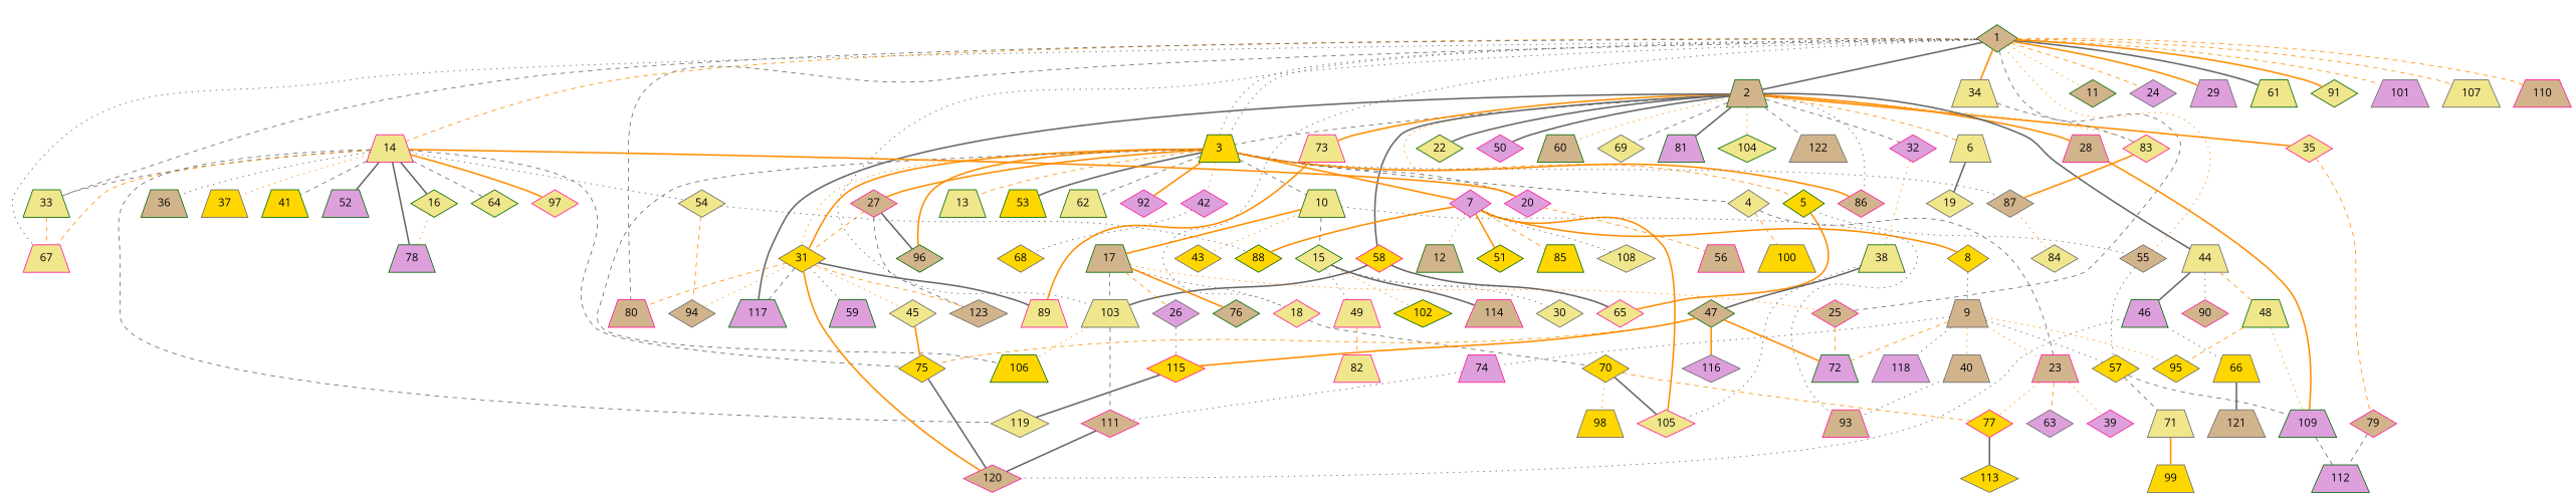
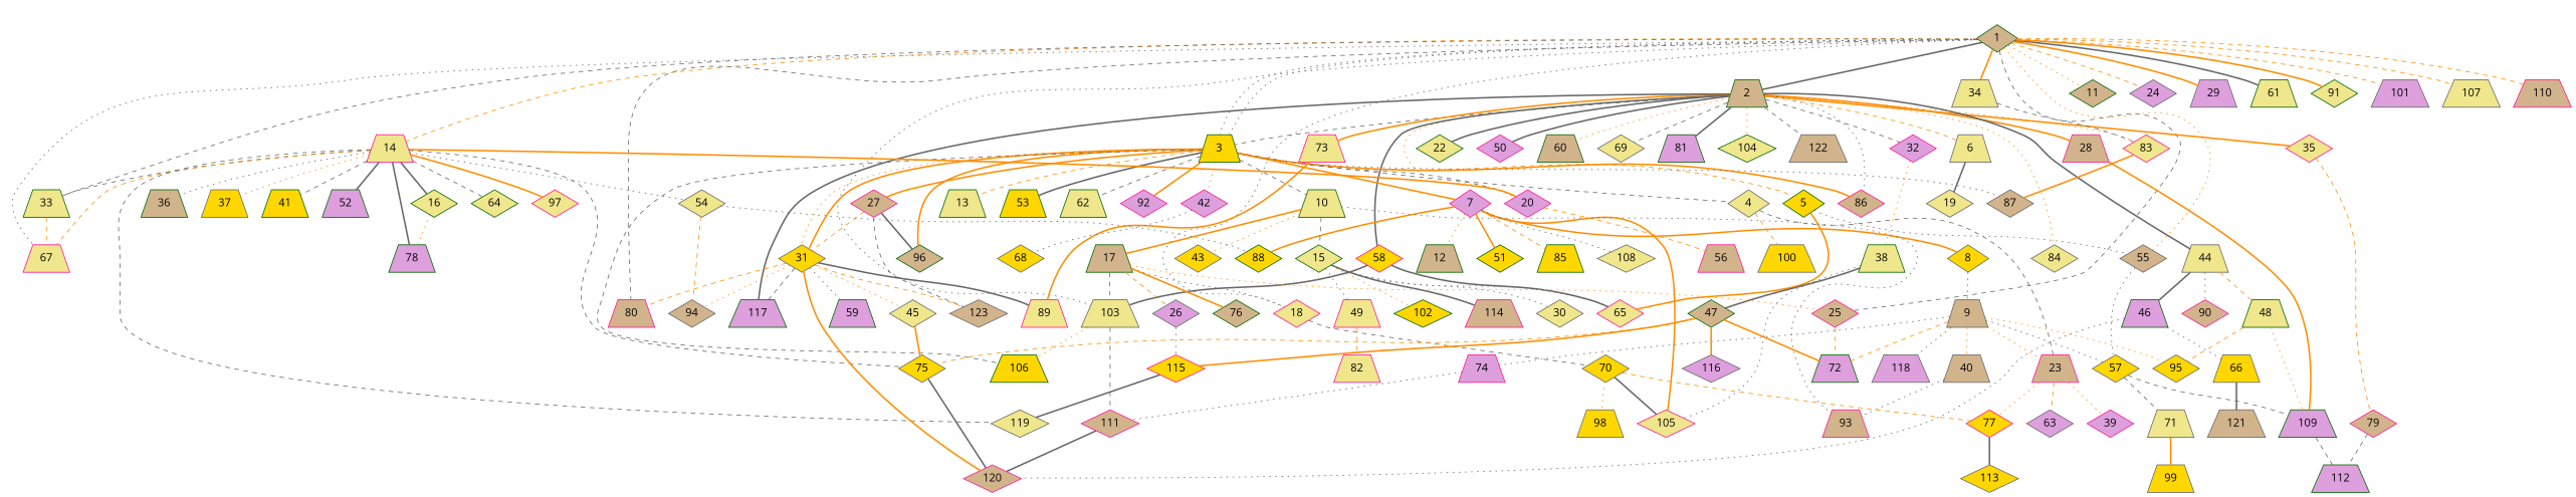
  graph {
    fontname="Open Sans"
    node [color=gray40 fillcolor=khaki fontname="Open Sans" shape=diamond style=filled]
    edge [color=gray40 fontname="Open Sans" style=dotted]
    1 [color=darkgreen fillcolor=tan]
    2 [color=darkgreen fillcolor=tan shape=trapezium]
    3 [color=darkgreen fillcolor=gold shape=trapezium]
    11 [color=darkgreen fillcolor=tan]
    14 [color=deeppink shape=trapezium]
    18 [color=deeppink]
    24 [fillcolor=plum]
    25 [color=deeppink fillcolor=tan]
    29 [fillcolor=plum shape=trapezium]
    33 [color=darkgreen shape=trapezium]
    34 [shape=trapezium]
    55 [fillcolor=tan]
    61 [color=darkgreen shape=trapezium]
    67 [color=deeppink shape=trapezium]
    80 [color=deeppink fillcolor=tan shape=trapezium]
    91 [color=darkgreen]
    101 [fillcolor=plum shape=trapezium]
    103 [shape=trapezium]
    107 [shape=trapezium]
    110 [color=deeppink fillcolor=tan shape=trapezium]
    6 [shape=trapezium]
    20 [color=deeppink fillcolor=plum]
    22 [color=darkgreen]
    28 [color=deeppink fillcolor=tan shape=trapezium]
    32 [color=deeppink fillcolor=plum]
    35 [color=deeppink]
    44 [shape=trapezium]
    50 [color=deeppink fillcolor=plum]
    58 [color=deeppink fillcolor=gold]
    60 [color=darkgreen fillcolor=tan shape=trapezium]
    69
    73 [color=deeppink shape=trapezium]
    81 [color=darkgreen fillcolor=plum shape=trapezium]
    83 [color=deeppink]
    84
    86 [color=deeppink fillcolor=tan]
    104 [color=darkgreen]
    117 [color=darkgreen fillcolor=plum shape=trapezium]
    122 [fillcolor=tan shape=trapezium]
    4
    5 [color=darkgreen fillcolor=gold]
    7 [color=deeppink fillcolor=plum]
    10 [color=darkgreen shape=trapezium]
    13 [color=darkgreen shape=trapezium]
    27 [color=deeppink fillcolor=tan]
    31 [fillcolor=gold]
    42 [color=deeppink fillcolor=plum]
    53 [color=darkgreen fillcolor=gold shape=trapezium]
    62 [color=darkgreen shape=trapezium]
    87 [fillcolor=tan]
    92 [color=deeppink fillcolor=plum]
    96 [color=darkgreen fillcolor=tan]
    106 [color=darkgreen fillcolor=gold shape=trapezium]
    16 [color=darkgreen]
    36 [color=darkgreen fillcolor=tan shape=trapezium]
    37 [fillcolor=gold shape=trapezium]
    41 [color=darkgreen fillcolor=gold shape=trapezium]
    52 [color=darkgreen fillcolor=plum shape=trapezium]
    54
    64 [color=darkgreen]
    75 [fillcolor=gold]
    78 [color=darkgreen fillcolor=plum shape=trapezium]
    97 [color=deeppink]
    119
    70 [fillcolor=gold]
    72 [color=darkgreen fillcolor=plum shape=trapezium]
    57 [fillcolor=gold]
    111 [color=deeppink fillcolor=tan]
    19
    56 [color=deeppink fillcolor=tan shape=trapezium]
    109 [color=darkgreen fillcolor=plum shape=trapezium]
    38 [color=darkgreen shape=trapezium]
    79 [color=deeppink fillcolor=tan]
    46 [color=darkgreen fillcolor=plum shape=trapezium]
    48 [color=darkgreen shape=trapezium]
    90 [color=deeppink fillcolor=tan]
    65 [color=deeppink]
    89 [color=deeppink shape=trapezium]
    23 [color=deeppink fillcolor=tan shape=trapezium]
    100 [fillcolor=gold shape=trapezium]
    8 [fillcolor=gold]
    12 [color=darkgreen fillcolor=tan shape=trapezium]
    51 [color=darkgreen fillcolor=gold]
    85 [color=darkgreen fillcolor=gold shape=trapezium]
    88 [color=darkgreen fillcolor=gold]
    105 [color=deeppink]
    108
    15 [color=darkgreen]
    17 [color=darkgreen fillcolor=tan shape=trapezium]
    43 [fillcolor=gold]
    93 [color=deeppink fillcolor=tan shape=trapezium]
    123 [fillcolor=tan]
    45
    59 [color=darkgreen fillcolor=plum shape=trapezium]
    94 [fillcolor=tan]
    120 [color=deeppink fillcolor=tan]
    68 [fillcolor=gold]
    39 [color=deeppink fillcolor=plum]
    63 [fillcolor=plum]
    77 [color=deeppink fillcolor=gold]
    9 [fillcolor=tan shape=trapezium]
    40 [fillcolor=tan shape=trapezium]
    74 [color=deeppink fillcolor=plum shape=trapezium]
    95 [fillcolor=gold]
    118 [fillcolor=plum shape=trapezium]
    71 [shape=trapezium]
    30
    49 [color=deeppink shape=trapezium]
    102 [color=darkgreen fillcolor=gold]
    114 [color=deeppink fillcolor=tan shape=trapezium]
    26 [fillcolor=plum]
    76 [color=darkgreen fillcolor=tan]
    82 [color=deeppink shape=trapezium]
    115 [color=deeppink fillcolor=gold]
    98 [fillcolor=gold shape=trapezium]
    113 [fillcolor=gold]
    112 [color=darkgreen fillcolor=plum shape=trapezium]
    47 [color=darkgreen fillcolor=tan]
    116 [fillcolor=plum]
    66 [fillcolor=gold shape=trapezium]
    121 [fillcolor=tan shape=trapezium]
    99 [fillcolor=gold shape=trapezium]
    1 -- 2 [style=bold]
    1 -- 3
    1 -- 3
    1 -- 11 [color=darkorange]
    1 -- 14 [color=darkorange style=dashed]
    1 -- 18
    1 -- 24 [color=darkorange style=dashed]
    1 -- 25 [style=dashed]
    1 -- 29 [color=darkorange style=bold]
    1 -- 33 [style=dashed]
    1 -- 34 [color=darkorange style=bold]
    1 -- 55 [color=darkorange]
    1 -- 61 [style=bold]
    1 -- 67
    1 -- 80 [style=dashed]
    1 -- 91 [color=darkorange style=bold]
    1 -- 101 [color=darkorange style=dashed]
    1 -- 103
    1 -- 107 [color=darkorange style=dashed]
    1 -- 110 [color=darkorange style=dashed]
    2 -- 3 [style=dashed]
    2 -- 6 [color=darkorange style=dashed]
    2 -- 20 [color=darkorange]
    2 -- 22 [style=bold]
    2 -- 28 [color=darkorange style=bold]
    2 -- 32 [style=dashed]
    2 -- 35 [color=darkorange style=bold]
    2 -- 44 [style=bold]
    2 -- 50 [style=bold]
    2 -- 58 [style=bold]
    2 -- 60 [color=darkorange]
    2 -- 69 [style=dashed]
    2 -- 73 [color=darkorange style=bold]
    2 -- 81 [style=bold]
    2 -- 83 [color=darkorange]
-   87 -- 84 [color=darkorange]
+   2 -- 84 [color=darkorange]
    2 -- 86
    2 -- 104 [color=darkorange]
    2 -- 117 [style=bold]
    2 -- 122 [style=dashed]
    3 -- 20 [style=dashed]
    3 -- 86 [color=darkorange style=bold]
    3 -- 4 [style=dashed]
    3 -- 5 [color=darkorange style=dashed]
    3 -- 7 [color=darkorange style=bold]
    3 -- 10 [style=dashed]
    3 -- 13 [color=darkorange style=dashed]
    3 -- 27 [color=darkorange style=bold]
    3 -- 31 [color=darkorange]
    3 -- 31 [color=darkorange style=bold]
    3 -- 42 [color=darkorange]
    3 -- 53 [style=bold]
    3 -- 62 [style=dashed]
    3 -- 87
    3 -- 92 [color=darkorange style=bold]
    3 -- 96 [color=darkorange style=bold]
    3 -- 106 [style=dashed]
    14 -- 33 [style=dashed]
    14 -- 67 [color=darkorange style=dashed]
    14 -- 20 [color=darkorange style=bold]
    14 -- 16 [style=bold]
    14 -- 36
    14 -- 37 [color=darkorange]
    14 -- 41 [style=dashed]
    14 -- 52 [style=bold]
    14 -- 54
    14 -- 64 [style=dashed]
    14 -- 75 [style=dashed]
    14 -- 78 [style=bold]
    14 -- 97 [color=darkorange style=bold]
    14 -- 119 [style=dashed]
    18 -- 70 [style=dashed]
    25 -- 72 [color=darkorange style=dashed]
    33 -- 67 [color=darkorange style=dashed]
    34 -- 83 [style=dashed]
    55 -- 57
    103 -- 106 [color=darkorange]
    103 -- 111 [style=dashed]
    6 -- 19 [style=bold]
    20 -- 56 [color=darkorange style=dashed]
    28 -- 109 [color=darkorange style=bold]
    32 -- 38 [color=darkorange]
    35 -- 79 [color=darkorange style=dashed]
    44 -- 46 [style=bold]
    44 -- 48 [color=darkorange style=dashed]
    44 -- 90
    58 -- 103 [style=bold]
    58 -- 65 [style=bold]
    73 -- 89 [color=darkorange style=bold]
    83 -- 87 [color=darkorange style=bold]
    4 -- 23 [style=dashed]
    4 -- 100 [color=darkorange style=dashed]
    5 -- 55
    5 -- 65 [color=darkorange style=bold]
    7 -- 8 [color=darkorange style=bold]
    7 -- 12 [color=darkorange]
    7 -- 51 [color=darkorange style=bold]
    7 -- 85 [color=darkorange style=dashed]
    7 -- 88 [color=darkorange style=bold]
    7 -- 105 [color=darkorange style=bold]
    7 -- 108
    10 -- 15 [style=dashed]
    10 -- 17 [color=darkorange style=bold]
    10 -- 43 [color=darkorange]
    10 -- 93
    27 -- 31 [color=darkorange style=dashed]
    27 -- 96 [style=bold]
    27 -- 123 [style=dashed]
    31 -- 80 [color=darkorange style=dashed]
    31 -- 117 [style=dashed]
    31 -- 89 [style=bold]
    31 -- 123 [color=darkorange style=dashed]
    31 -- 45 [color=darkorange]
    31 -- 59
    31 -- 94 [color=darkorange]
    31 -- 120 [color=darkorange style=bold]
    42 -- 68
    16 -- 78 [color=darkorange]
    54 -- 88
    54 -- 94 [color=darkorange style=dashed]
    75 -- 120 [style=bold]
    70 -- 105 [style=bold]
    70 -- 77 [color=darkorange style=dashed]
    70 -- 98 [color=darkorange]
    57 -- 109 [style=dashed]
    57 -- 71 [style=dashed]
    111 -- 120 [style=bold]
    109 -- 112 [style=dashed]
    38 -- 105
    38 -- 47 [style=bold]
    79 -- 112 [style=dashed]
    46 -- 120
    46 -- 66
    48 -- 109 [color=darkorange]
    48 -- 95 [color=darkorange style=dashed]
    23 -- 39 [color=darkorange]
    23 -- 63 [color=darkorange style=dashed]
    23 -- 77 [color=darkorange]
    8 -- 9
    15 -- 65
    15 -- 30
    15 -- 49
    15 -- 102 [color=darkorange]
    15 -- 114 [style=bold]
    17 -- 18
    17 -- 25 [color=darkorange]
    17 -- 103 [style=dashed]
    17 -- 26 [color=darkorange style=dashed]
    17 -- 76 [color=darkorange style=bold]
    45 -- 75 [color=darkorange style=bold]
    77 -- 113 [style=bold]
    9 -- 72 [color=darkorange style=dashed]
    9 -- 57
    9 -- 23 [color=darkorange]
    9 -- 40 [color=darkorange]
    9 -- 74
    9 -- 95 [color=darkorange]
    9 -- 118
    40 -- 93
    74 -- 111
    71 -- 99 [color=darkorange style=bold]
    49 -- 82 [color=darkorange style=dashed]
    26 -- 115
    115 -- 119 [style=bold]
    47 -- 75 [color=darkorange style=dashed]
    47 -- 72 [color=darkorange style=bold]
    47 -- 115 [color=darkorange style=bold]
    47 -- 116 [color=darkorange style=bold]
    66 -- 121 [style=bold]
  }
